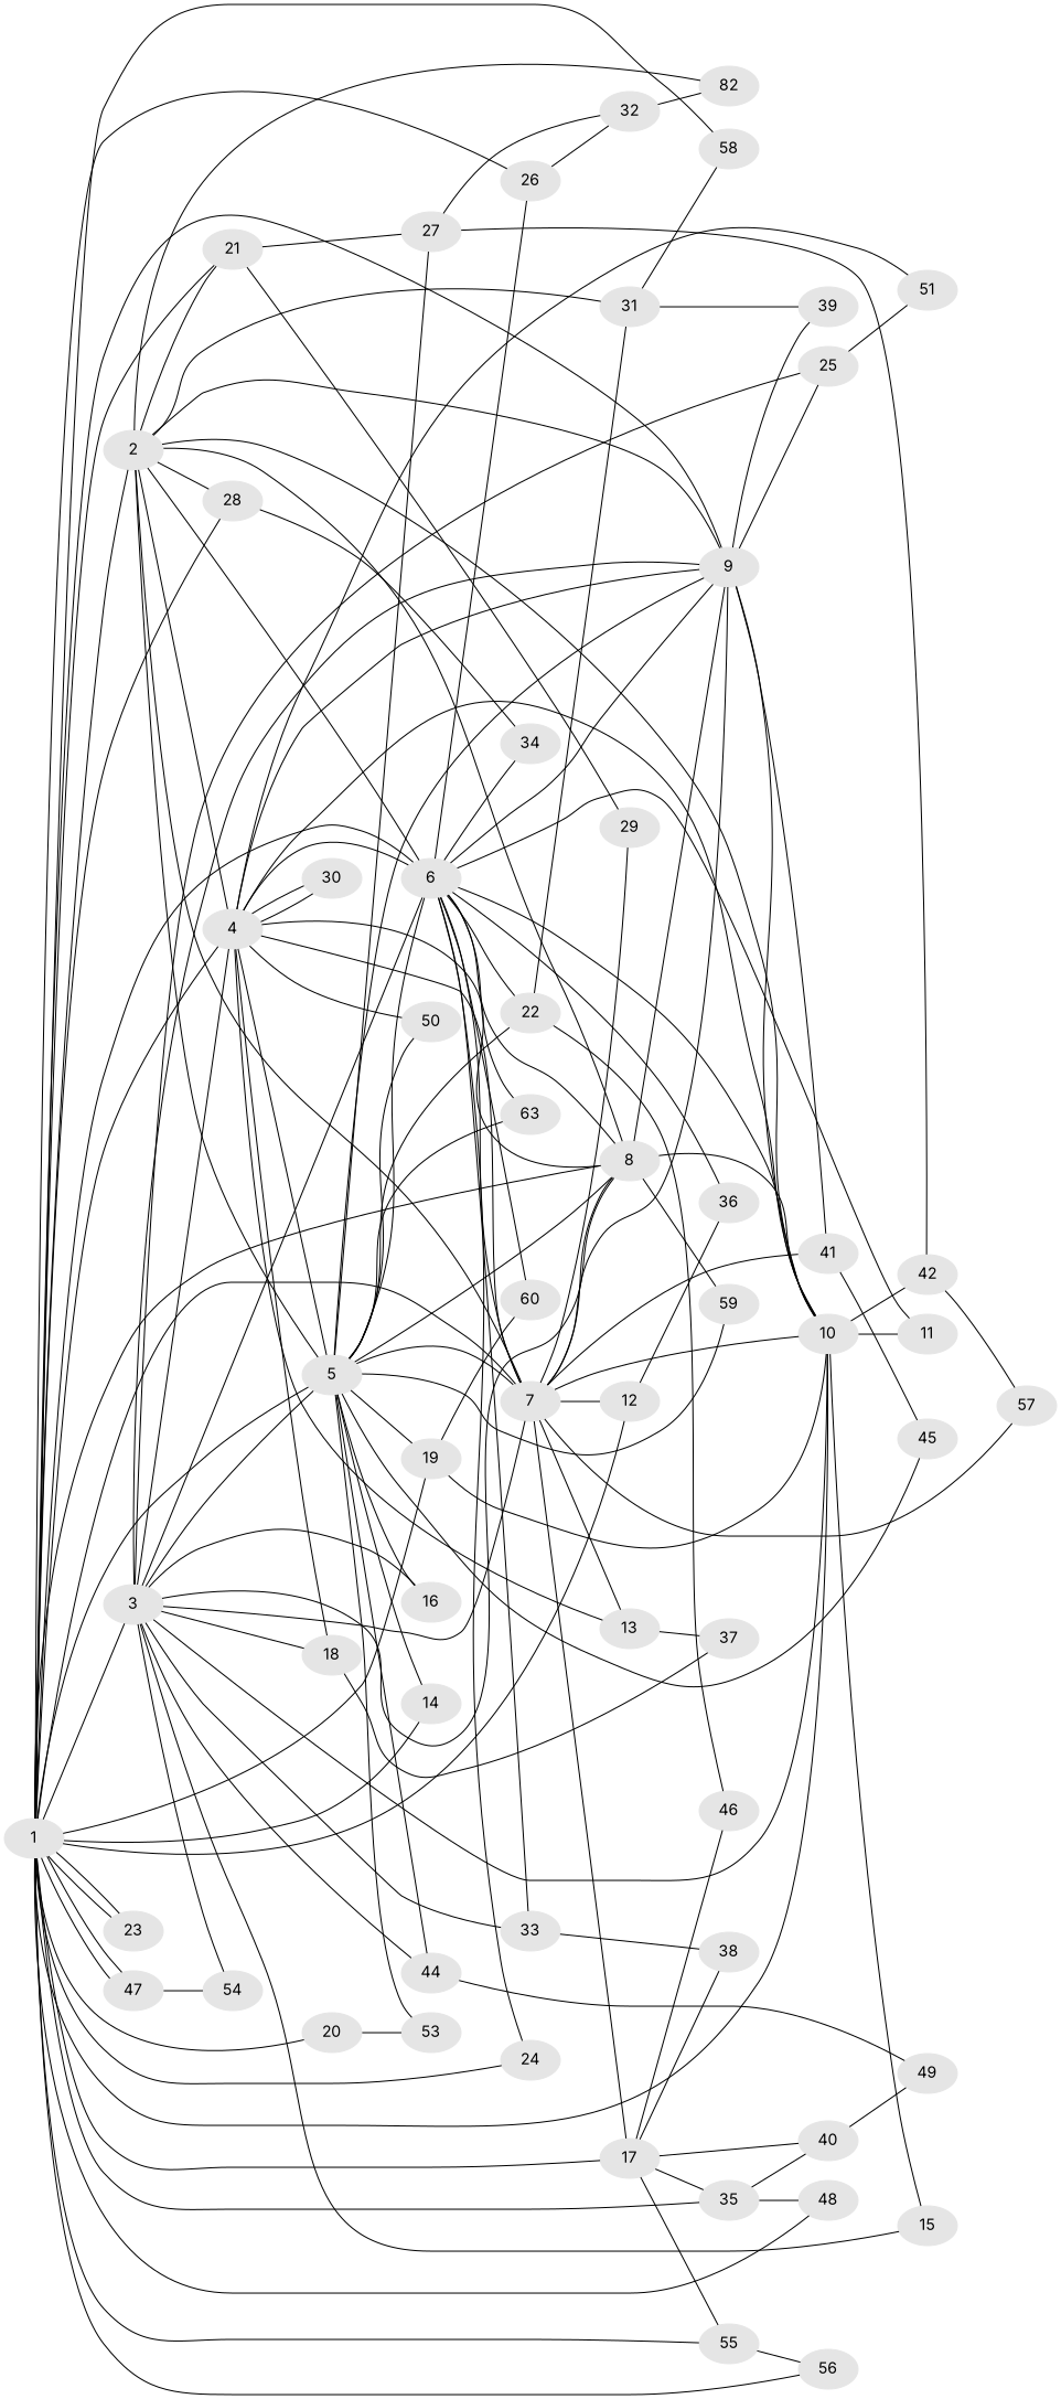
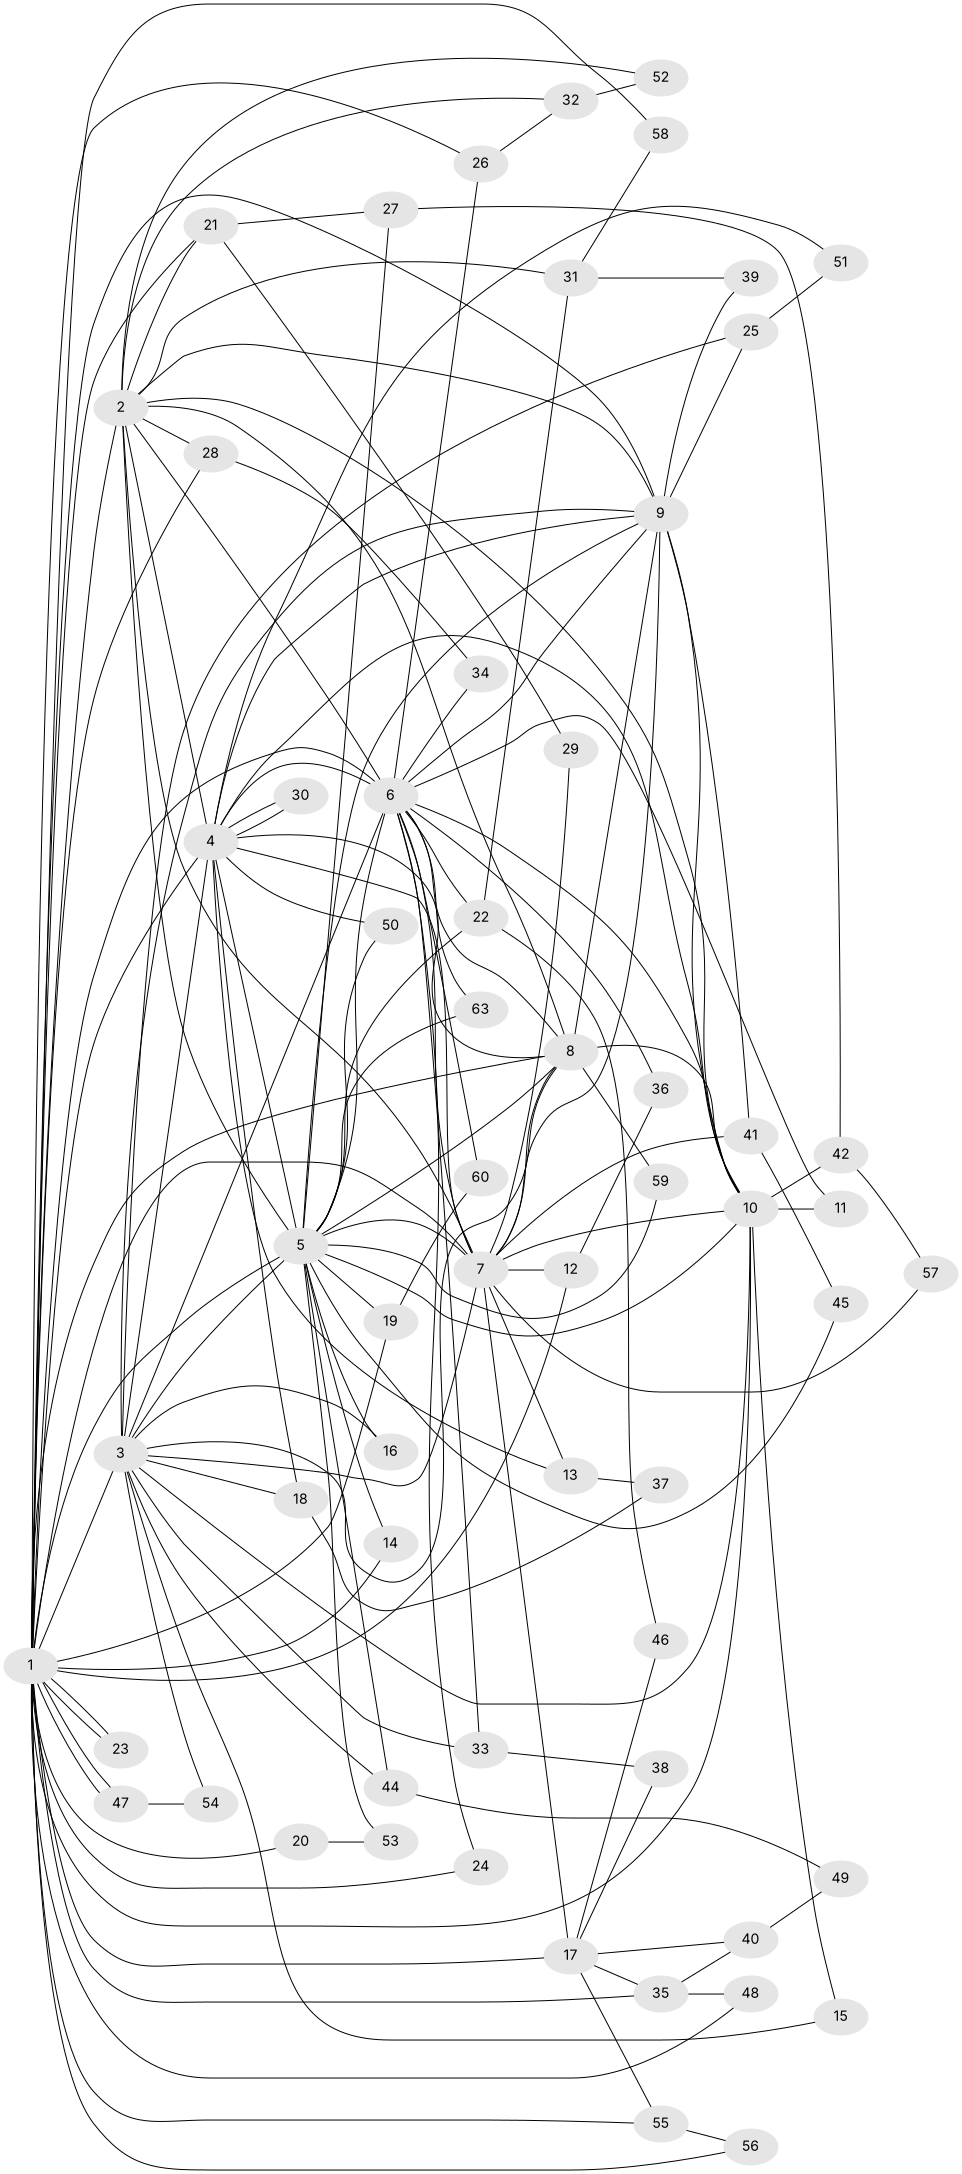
  graph {
    fontname=Inter
    rankdir=LR
    node [color=gray90 fontname=Inter style=filled]
    edge [fontname=Inter]
    1
    2
    3
    4
    5
    6
    7
    8
    9
    10
    12
    14
    17
    19
    20
    21
    23
    24
    26
    28
    35
    47
    48
    55
    56
    58
    31
    32
-   52 [label=82]
+   52
    15
    16
    18
    25
    33
    44
    54
    13
    30
    50
    51
    22
    27
    n43 [label=63]
    45
    53
    59
    11
    34
    36
    60
    29
    41
    57
    39
    42
    38
    40
    46
    37
    49
    1 -- 2
    1 -- 3
    1 -- 4
    1 -- 5
    1 -- 6
    1 -- 7
    1 -- 8
    1 -- 9
    1 -- 10
    1 -- 12
    1 -- 14
    1 -- 17
    1 -- 19
    1 -- 20
    1 -- 21
    1 -- 23
    1 -- 23
    1 -- 24
    1 -- 26
    1 -- 28
    1 -- 35
    1 -- 47
    1 -- 47
    1 -- 48
    1 -- 55
    1 -- 56
    1 -- 58
    2 -- 4
    2 -- 5
    2 -- 6
    2 -- 7
    2 -- 8
    2 -- 9
    2 -- 10
    2 -- 21
    2 -- 28
    2 -- 31
-   27 -- 32
+   2 -- 32
    2 -- 52
    3 -- 4
    3 -- 5
    3 -- 6
    3 -- 7
    3 -- 8
    3 -- 9
    3 -- 10
    3 -- 15
    3 -- 16
    3 -- 18
    3 -- 25
    3 -- 33
    3 -- 44
    3 -- 54
    4 -- 5
    4 -- 6
    4 -- 7
    4 -- 8
    4 -- 9
    4 -- 10
    4 -- 18
    4 -- 13
    4 -- 30
    4 -- 30
    4 -- 50
    4 -- 51
    5 -- 6
    5 -- 7
    5 -- 8
    5 -- 9
-   19 -- 10
+   5 -- 10
    5 -- 14
    5 -- 19
    5 -- 16
    5 -- 44
    5 -- 50
    5 -- 22
    5 -- 27
    5 -- n43
    5 -- 45
    5 -- 53
    5 -- 59
    6 -- 7
    6 -- 8
    6 -- 9
    6 -- 10
    6 -- 24
    6 -- 26
    6 -- 33
    6 -- 22
    6 -- n43
    6 -- 11
    6 -- 34
    6 -- 36
    6 -- 60
    7 -- 8
    7 -- 9
    7 -- 10
    7 -- 12
    7 -- 17
    7 -- 13
    7 -- 29
    7 -- 41
    7 -- 57
    8 -- 9
    8 -- 10
    8 -- 59
    9 -- 10
    9 -- 25
    9 -- 41
    9 -- 39
    10 -- 15
    10 -- 11
    10 -- 42
    12 -- 36
    17 -- 35
    17 -- 55
    17 -- 38
    17 -- 40
    17 -- 46
    19 -- 60
    20 -- 53
    21 -- 27
    21 -- 29
    26 -- 32
    28 -- 34
    35 -- 48
    35 -- 40
    47 -- 54
    55 -- 56
    31 -- 58
    31 -- 39
    32 -- 52
    18 -- 37
    25 -- 51
    33 -- 38
    44 -- 49
    13 -- 37
    22 -- 31
    22 -- 46
    27 -- 42
    41 -- 45
    42 -- 57
    40 -- 49
  }
